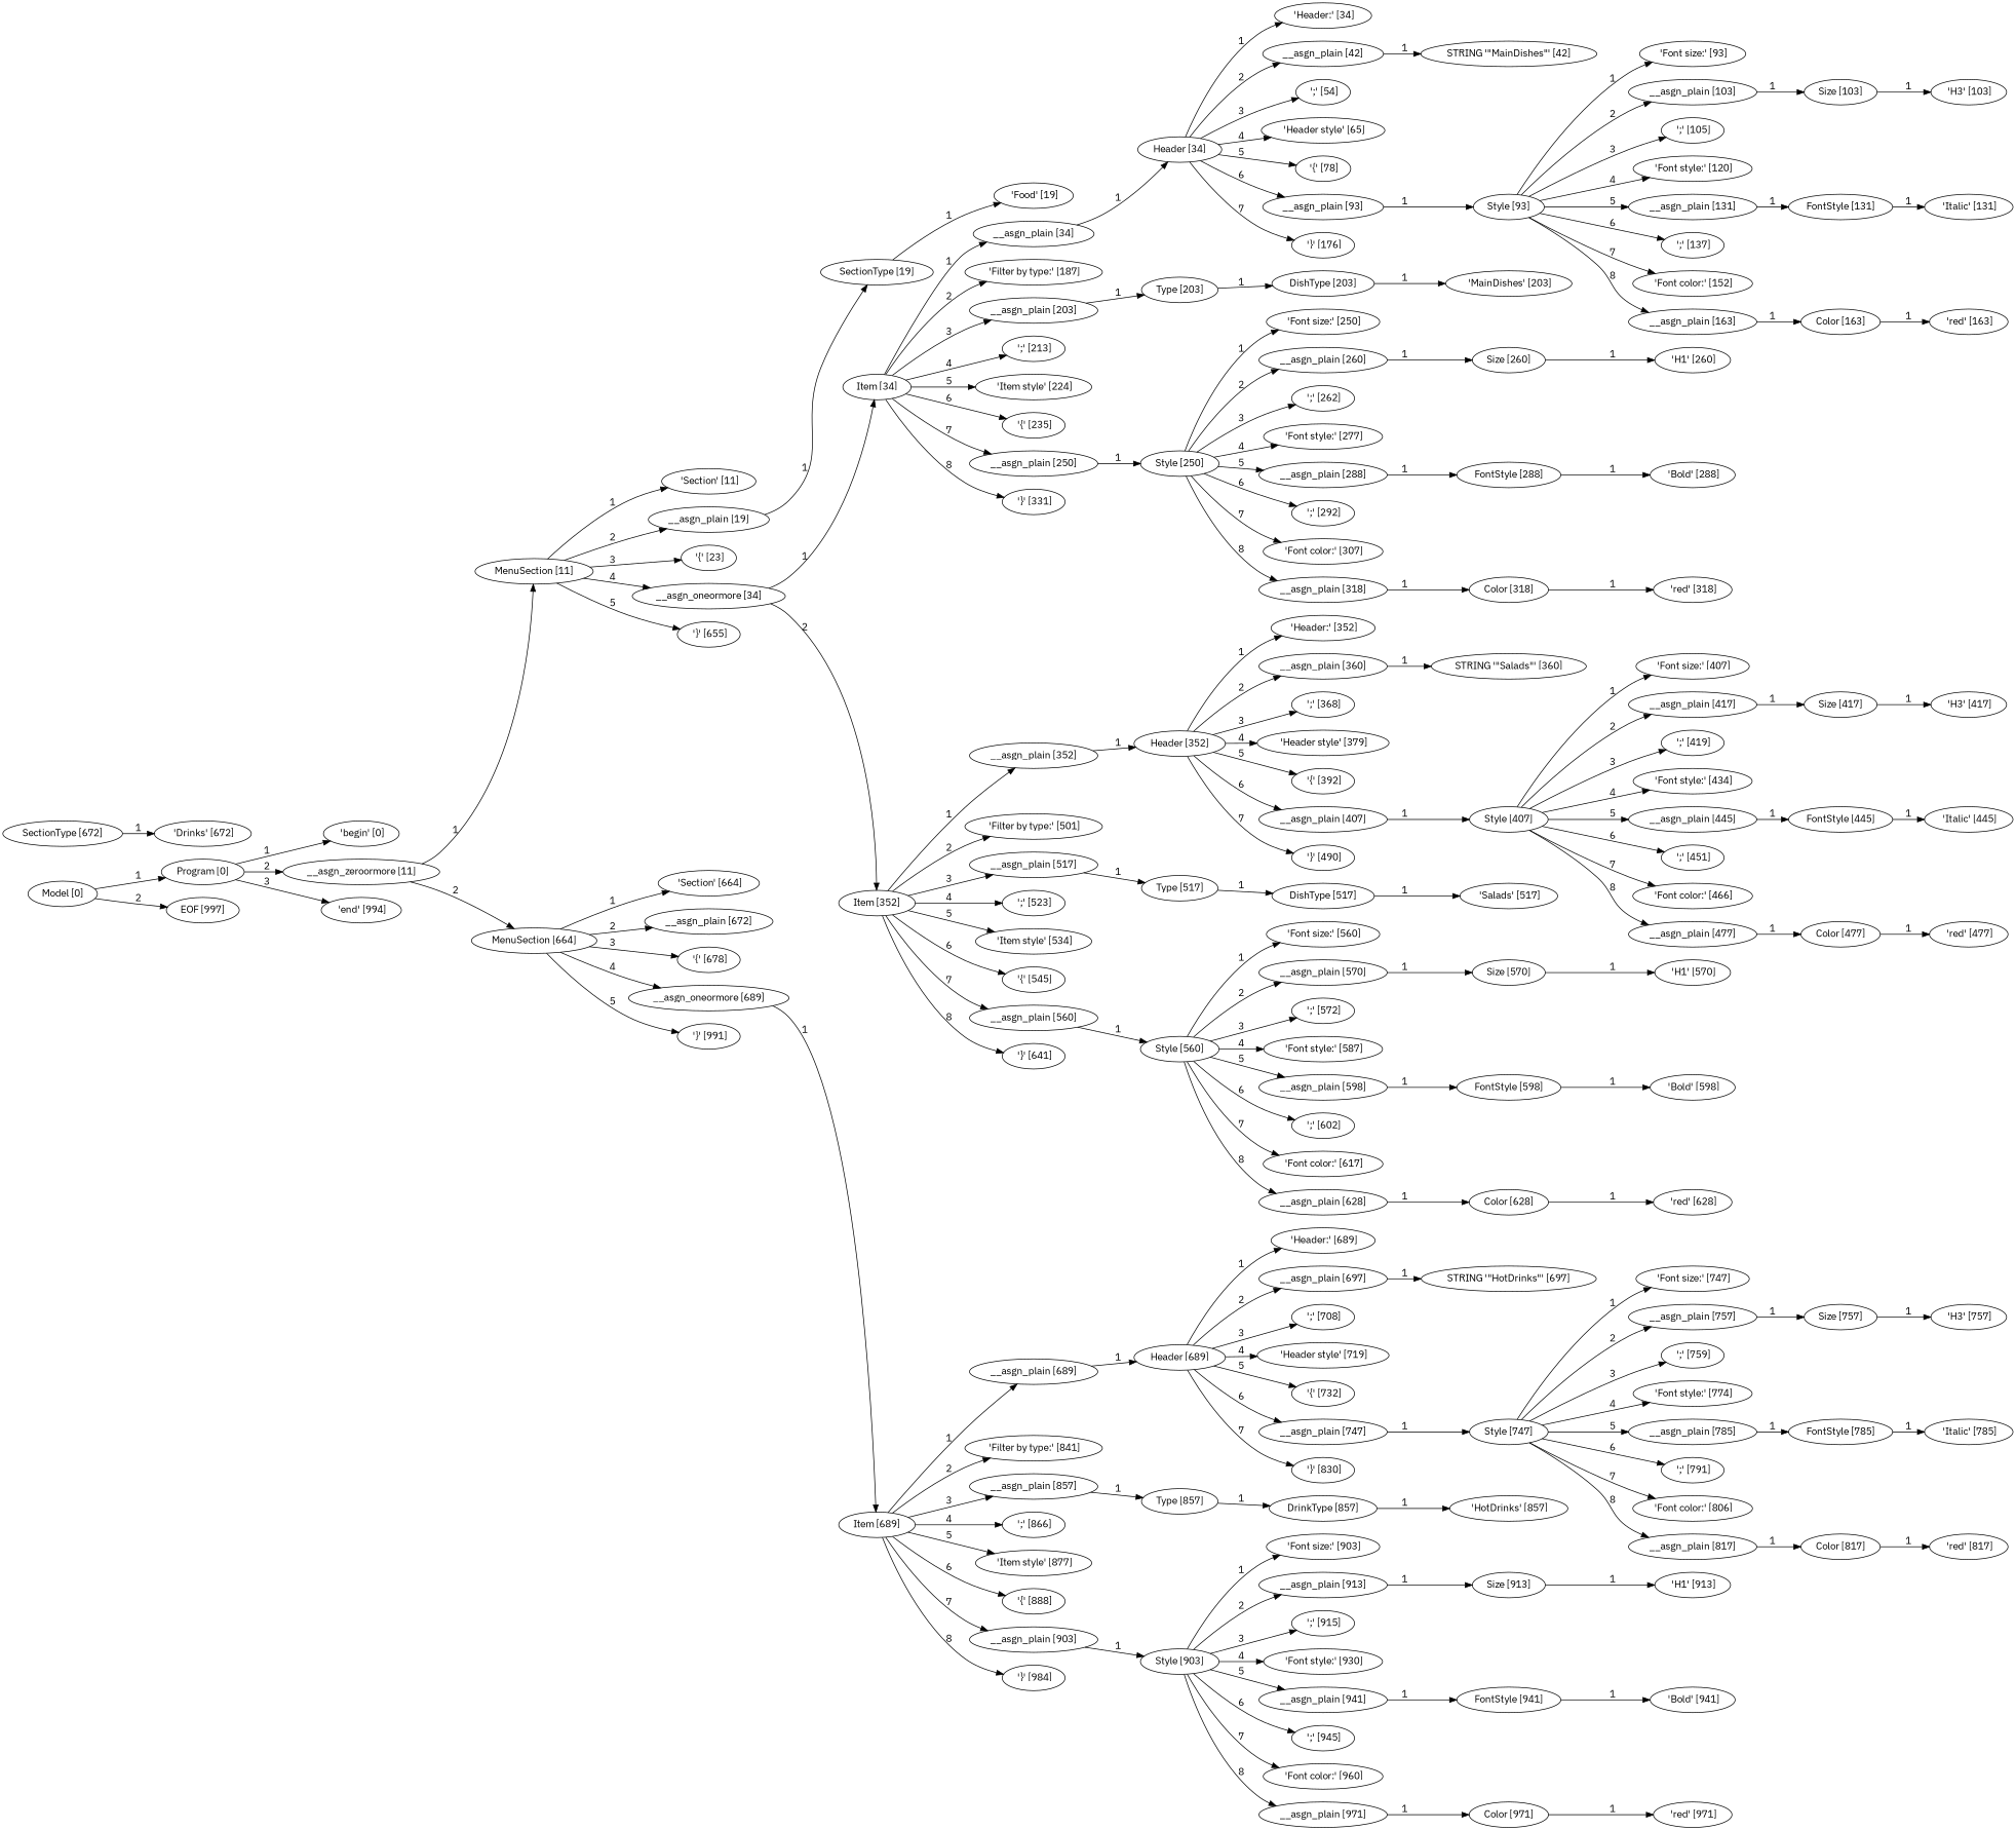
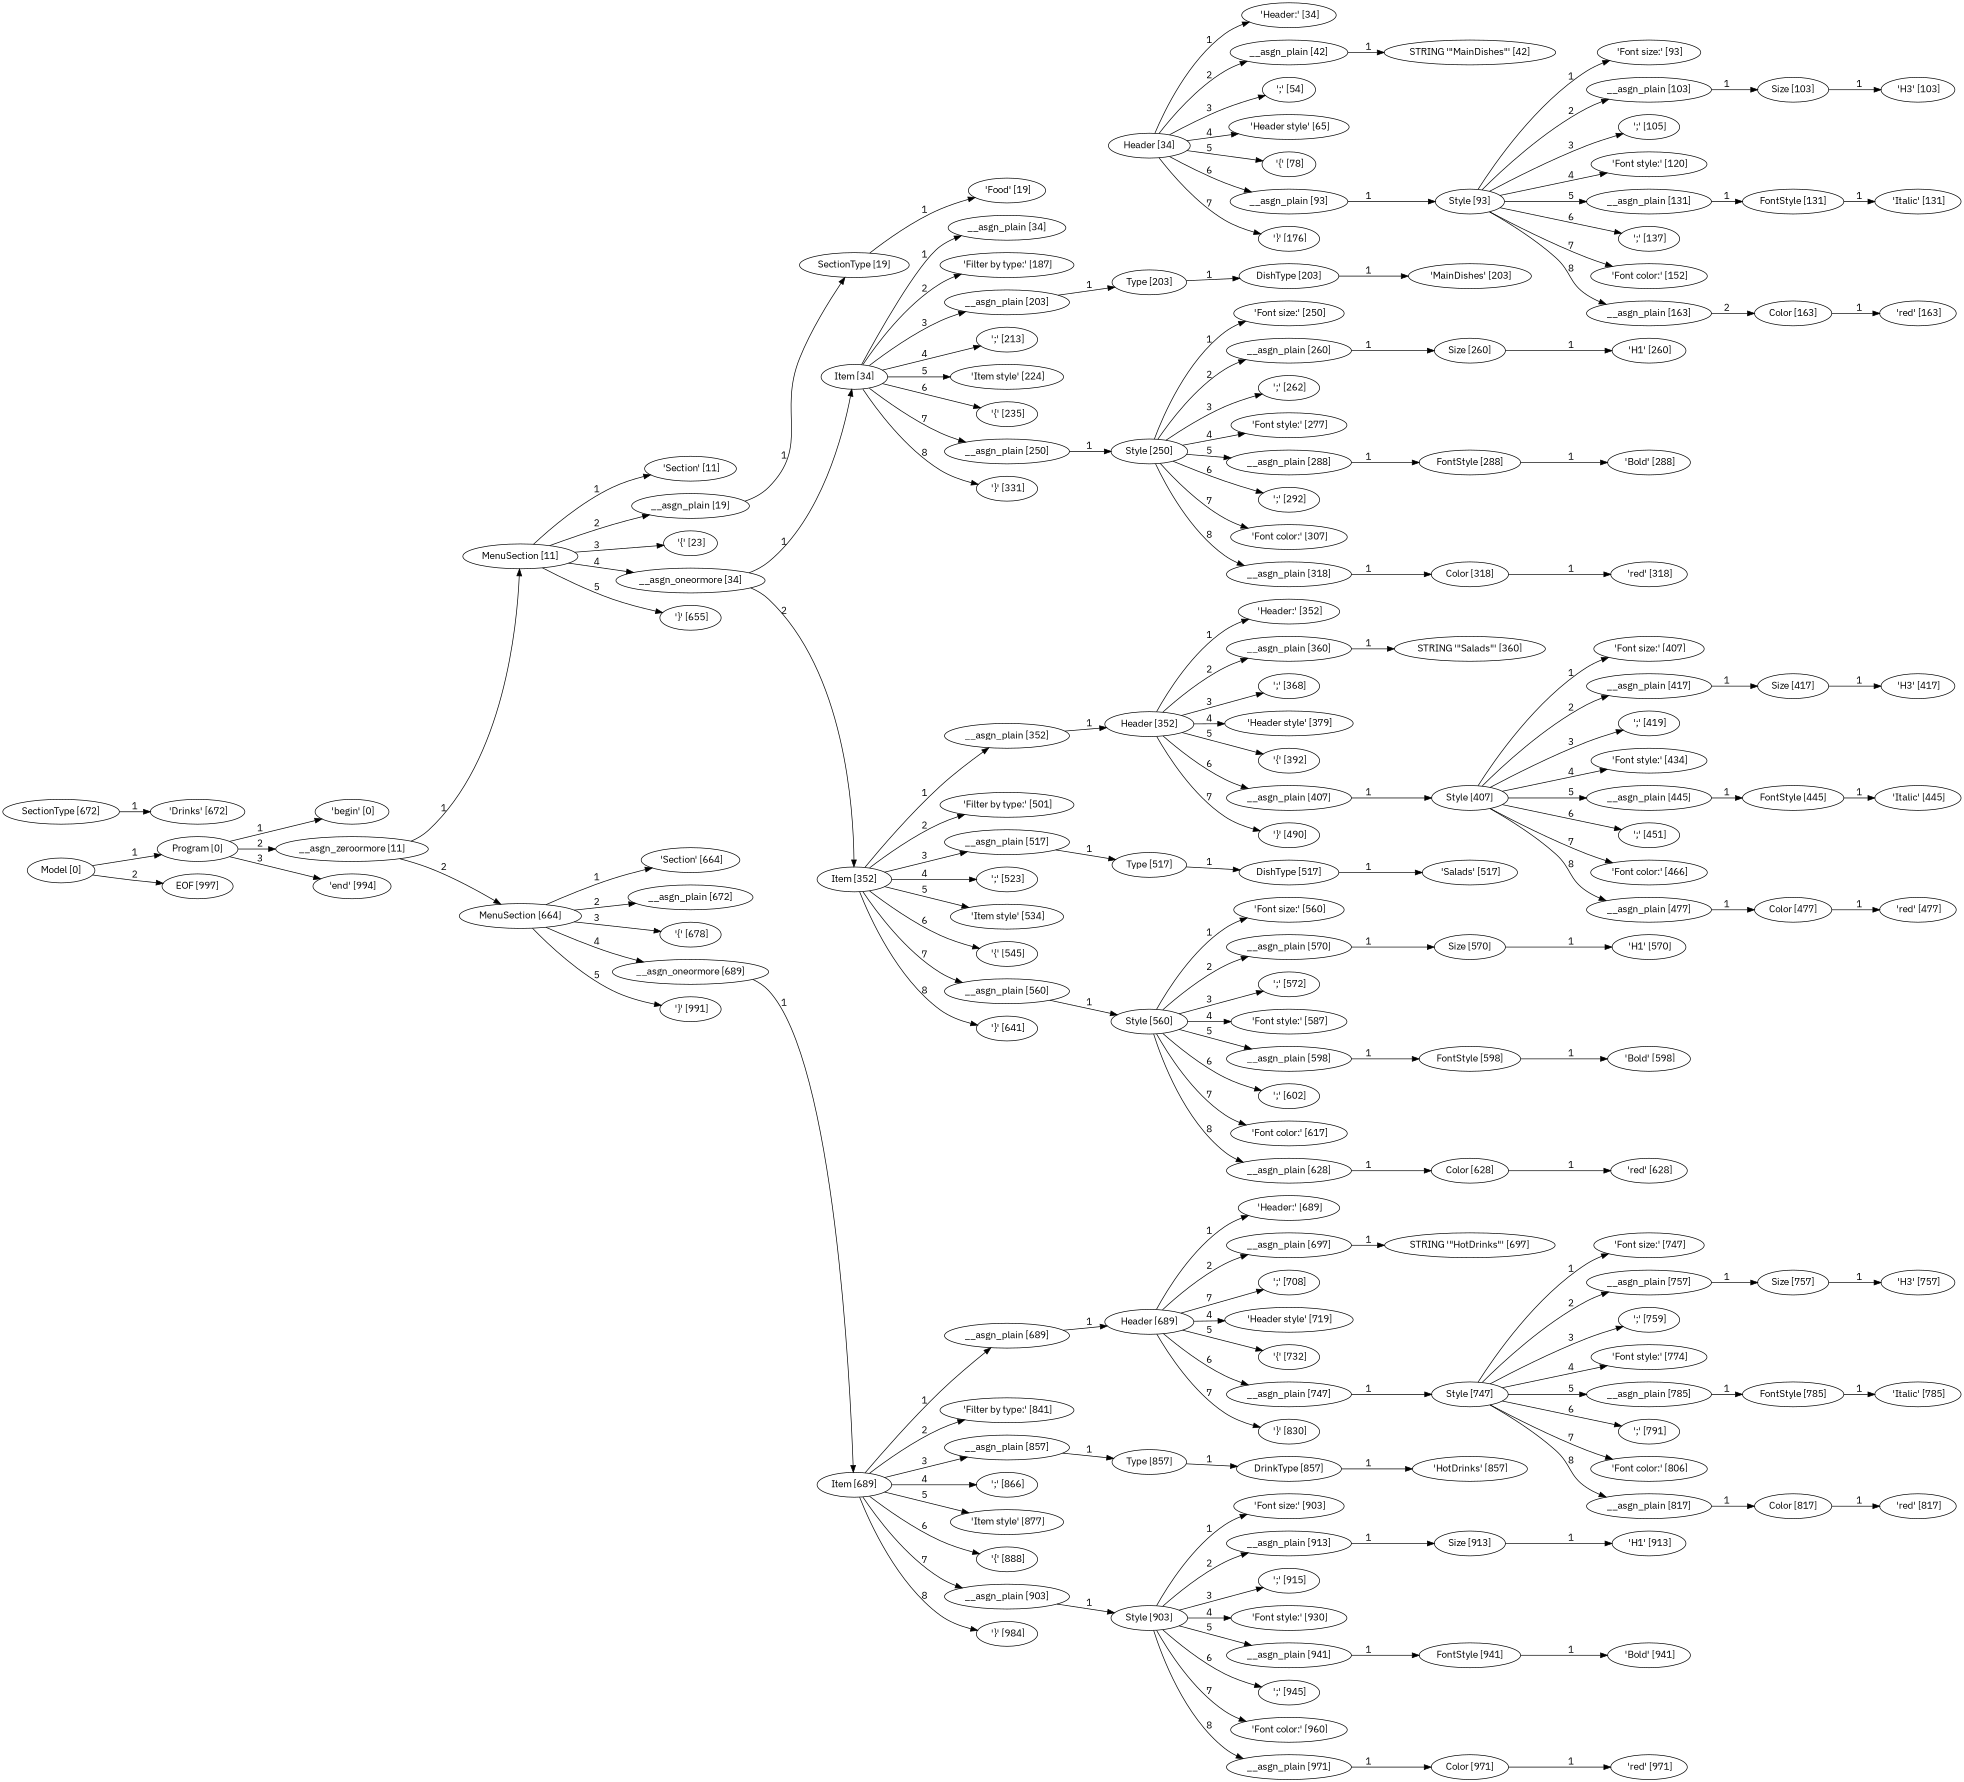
  digraph {
    fontname="IBM Plex Sans"
    rankdir=LR
    node [fontname="IBM Plex Sans"]
    edge [fontname="IBM Plex Sans"]
    n1 [label="Model [0]"]
    n2 [label="Program [0]"]
    n3 [label="EOF [997]"]
    n4 [label=" 'begin' [0]"]
    n5 [label="__asgn_zeroormore [11]"]
    n6 [label=" 'end' [994]"]
    n7 [label="MenuSection [11]"]
    n8 [label="MenuSection [664]"]
    n9 [label=" 'Section' [11]"]
    n10 [label="__asgn_plain [19]"]
    n11 [label=" '{' [23]"]
    n12 [label="__asgn_oneormore [34]"]
    n13 [label=" '}' [655]"]
    n14 [label=" 'Section' [664]"]
    n15 [label="__asgn_plain [672]"]
    n16 [label=" '{' [678]"]
    n17 [label="__asgn_oneormore [689]"]
    n18 [label=" '}' [991]"]
    n19 [label="SectionType [19]"]
    n20 [label="Item [34]"]
    n21 [label="Item [352]"]
    n22 [label=" 'Food' [19]"]
    n23 [label="__asgn_plain [34]"]
    n24 [label=" 'Filter by type:' [187]"]
    n25 [label="__asgn_plain [203]"]
    n26 [label=" ';' [213]"]
    n27 [label=" 'Item style' [224]"]
    n28 [label=" '{' [235]"]
    n29 [label="__asgn_plain [250]"]
    n30 [label=" '}' [331]"]
    n31 [label="__asgn_plain [352]"]
    n32 [label=" 'Filter by type:' [501]"]
    n33 [label="__asgn_plain [517]"]
    n34 [label=" ';' [523]"]
    n35 [label=" 'Item style' [534]"]
    n36 [label=" '{' [545]"]
    n37 [label="__asgn_plain [560]"]
    n38 [label=" '}' [641]"]
    n39 [label="Header [34]"]
    n40 [label="Type [203]"]
    n41 [label="Style [250]"]
    n42 [label=" 'Header:' [34]"]
    n43 [label="__asgn_plain [42]"]
    n44 [label=" ';' [54]"]
    n45 [label=" 'Header style' [65]"]
    n46 [label=" '{' [78]"]
    n47 [label="__asgn_plain [93]"]
    n48 [label=" '}' [176]"]
    n49 [label="STRING '\"MainDishes\"' [42]"]
    n50 [label="Style [93]"]
    n51 [label=" 'Font size:' [93]"]
    n52 [label="__asgn_plain [103]"]
    n53 [label=" ';' [105]"]
    n54 [label=" 'Font style:' [120]"]
    n55 [label="__asgn_plain [131]"]
    n56 [label=" ';' [137]"]
    n57 [label=" 'Font color:' [152]"]
    n58 [label="__asgn_plain [163]"]
    n59 [label="Size [103]"]
    n60 [label="FontStyle [131]"]
    n61 [label="Color [163]"]
    n62 [label=" 'H3' [103]"]
    n63 [label=" 'Italic' [131]"]
    n64 [label=" 'red' [163]"]
    n65 [label="DishType [203]"]
    n66 [label=" 'MainDishes' [203]"]
    n67 [label=" 'Font size:' [250]"]
    n68 [label="__asgn_plain [260]"]
    n69 [label=" ';' [262]"]
    n70 [label=" 'Font style:' [277]"]
    n71 [label="__asgn_plain [288]"]
    n72 [label=" ';' [292]"]
    n73 [label=" 'Font color:' [307]"]
    n74 [label="__asgn_plain [318]"]
    n75 [label="Size [260]"]
    n76 [label="FontStyle [288]"]
    n77 [label="Color [318]"]
    n78 [label=" 'H1' [260]"]
    n79 [label=" 'Bold' [288]"]
    n80 [label=" 'red' [318]"]
    n81 [label="Header [352]"]
    n82 [label="Type [517]"]
    n83 [label="Style [560]"]
    n84 [label=" 'Header:' [352]"]
    n85 [label="__asgn_plain [360]"]
    n86 [label=" ';' [368]"]
    n87 [label=" 'Header style' [379]"]
    n88 [label=" '{' [392]"]
    n89 [label="__asgn_plain [407]"]
    n90 [label=" '}' [490]"]
    n91 [label="STRING '\"Salads\"' [360]"]
    n92 [label="Style [407]"]
    n93 [label=" 'Font size:' [407]"]
    n94 [label="__asgn_plain [417]"]
    n95 [label=" ';' [419]"]
    n96 [label=" 'Font style:' [434]"]
    n97 [label="__asgn_plain [445]"]
    n98 [label=" ';' [451]"]
    n99 [label=" 'Font color:' [466]"]
    n100 [label="__asgn_plain [477]"]
    n101 [label="Size [417]"]
    n102 [label="FontStyle [445]"]
    n103 [label="Color [477]"]
    n104 [label=" 'H3' [417]"]
    n105 [label=" 'Italic' [445]"]
    n106 [label=" 'red' [477]"]
    n107 [label="DishType [517]"]
    n108 [label=" 'Salads' [517]"]
    n109 [label=" 'Font size:' [560]"]
    n110 [label="__asgn_plain [570]"]
    n111 [label=" ';' [572]"]
    n112 [label=" 'Font style:' [587]"]
    n113 [label="__asgn_plain [598]"]
    n114 [label=" ';' [602]"]
    n115 [label=" 'Font color:' [617]"]
    n116 [label="__asgn_plain [628]"]
    n117 [label="Size [570]"]
    n118 [label="FontStyle [598]"]
    n119 [label="Color [628]"]
    n120 [label=" 'H1' [570]"]
    n121 [label=" 'Bold' [598]"]
    n122 [label=" 'red' [628]"]
    n123 [label="Item [689]"]
    n124 [label="SectionType [672]"]
    n125 [label=" 'Drinks' [672]"]
    n126 [label="__asgn_plain [689]"]
    n127 [label=" 'Filter by type:' [841]"]
    n128 [label="__asgn_plain [857]"]
    n129 [label=" ';' [866]"]
    n130 [label=" 'Item style' [877]"]
    n131 [label=" '{' [888]"]
    n132 [label="__asgn_plain [903]"]
    n133 [label=" '}' [984]"]
    n134 [label="Header [689]"]
    n135 [label="Type [857]"]
    n136 [label="Style [903]"]
    n137 [label=" 'Header:' [689]"]
    n138 [label="__asgn_plain [697]"]
    n139 [label=" ';' [708]"]
    n140 [label=" 'Header style' [719]"]
    n141 [label=" '{' [732]"]
    n142 [label="__asgn_plain [747]"]
    n143 [label=" '}' [830]"]
    n144 [label="STRING '\"HotDrinks\"' [697]"]
    n145 [label="Style [747]"]
    n146 [label=" 'Font size:' [747]"]
    n147 [label="__asgn_plain [757]"]
    n148 [label=" ';' [759]"]
    n149 [label=" 'Font style:' [774]"]
    n150 [label="__asgn_plain [785]"]
    n151 [label=" ';' [791]"]
    n152 [label=" 'Font color:' [806]"]
    n153 [label="__asgn_plain [817]"]
    n154 [label="Size [757]"]
    n155 [label="FontStyle [785]"]
    n156 [label="Color [817]"]
    n157 [label=" 'H3' [757]"]
    n158 [label=" 'Italic' [785]"]
    n159 [label=" 'red' [817]"]
    n160 [label="DrinkType [857]"]
    n161 [label=" 'HotDrinks' [857]"]
    n162 [label=" 'Font size:' [903]"]
    n163 [label="__asgn_plain [913]"]
    n164 [label=" ';' [915]"]
    n165 [label=" 'Font style:' [930]"]
    n166 [label="__asgn_plain [941]"]
    n167 [label=" ';' [945]"]
    n168 [label=" 'Font color:' [960]"]
    n169 [label="__asgn_plain [971]"]
    n170 [label="Size [913]"]
    n171 [label="FontStyle [941]"]
    n172 [label="Color [971]"]
    n173 [label=" 'H1' [913]"]
    n174 [label=" 'Bold' [941]"]
    n175 [label=" 'red' [971]"]
    n1 -> n2 [label=1]
    n1 -> n3 [label=2]
    n2 -> n4 [label=1]
    n2 -> n5 [label=2]
    n2 -> n6 [label=3]
    n5 -> n7 [label=1]
    n5 -> n8 [label=2]
    n7 -> n9 [label=1]
    n7 -> n10 [label=2]
    n7 -> n11 [label=3]
    n7 -> n12 [label=4]
    n7 -> n13 [label=5]
    n8 -> n14 [label=1]
    n8 -> n15 [label=2]
    n8 -> n16 [label=3]
    n8 -> n17 [label=4]
    n8 -> n18 [label=5]
    n10 -> n19 [label=1]
    n12 -> n20 [label=1]
    n12 -> n21 [label=2]
    n17 -> n123 [label=1]
    n19 -> n22 [label=1]
    n20 -> n23 [label=1]
    n20 -> n24 [label=2]
    n20 -> n25 [label=3]
    n20 -> n26 [label=4]
    n20 -> n27 [label=5]
    n20 -> n28 [label=6]
    n20 -> n29 [label=7]
    n20 -> n30 [label=8]
    n21 -> n31 [label=1]
    n21 -> n32 [label=2]
    n21 -> n33 [label=3]
    n21 -> n34 [label=4]
    n21 -> n35 [label=5]
    n21 -> n36 [label=6]
    n21 -> n37 [label=7]
    n21 -> n38 [label=8]
-   n23 -> n39 [label=1]
    n25 -> n40 [label=1]
    n29 -> n41 [label=1]
    n31 -> n81 [label=1]
    n33 -> n82 [label=1]
    n37 -> n83 [label=1]
    n39 -> n42 [label=1]
    n39 -> n43 [label=2]
    n39 -> n44 [label=3]
    n39 -> n45 [label=4]
    n39 -> n46 [label=5]
    n39 -> n47 [label=6]
    n39 -> n48 [label=7]
    n40 -> n65 [label=1]
    n41 -> n67 [label=1]
    n41 -> n68 [label=2]
    n41 -> n69 [label=3]
    n41 -> n70 [label=4]
    n41 -> n71 [label=5]
    n41 -> n72 [label=6]
    n41 -> n73 [label=7]
    n41 -> n74 [label=8]
    n43 -> n49 [label=1]
    n47 -> n50 [label=1]
    n50 -> n51 [label=1]
    n50 -> n52 [label=2]
    n50 -> n53 [label=3]
    n50 -> n54 [label=4]
    n50 -> n55 [label=5]
    n50 -> n56 [label=6]
    n50 -> n57 [label=7]
    n50 -> n58 [label=8]
    n52 -> n59 [label=1]
    n55 -> n60 [label=1]
-   n58 -> n61 [label=1]
+   n58 -> n61 [label=2]
    n59 -> n62 [label=1]
    n60 -> n63 [label=1]
    n61 -> n64 [label=1]
    n65 -> n66 [label=1]
    n68 -> n75 [label=1]
    n71 -> n76 [label=1]
    n74 -> n77 [label=1]
    n75 -> n78 [label=1]
    n76 -> n79 [label=1]
    n77 -> n80 [label=1]
    n81 -> n84 [label=1]
    n81 -> n85 [label=2]
    n81 -> n86 [label=3]
    n81 -> n87 [label=4]
    n81 -> n88 [label=5]
    n81 -> n89 [label=6]
    n81 -> n90 [label=7]
    n82 -> n107 [label=1]
    n83 -> n109 [label=1]
    n83 -> n110 [label=2]
    n83 -> n111 [label=3]
    n83 -> n112 [label=4]
    n83 -> n113 [label=5]
    n83 -> n114 [label=6]
    n83 -> n115 [label=7]
    n83 -> n116 [label=8]
    n85 -> n91 [label=1]
    n89 -> n92 [label=1]
    n92 -> n93 [label=1]
    n92 -> n94 [label=2]
    n92 -> n95 [label=3]
    n92 -> n96 [label=4]
    n92 -> n97 [label=5]
    n92 -> n98 [label=6]
    n92 -> n99 [label=7]
    n92 -> n100 [label=8]
    n94 -> n101 [label=1]
    n97 -> n102 [label=1]
    n100 -> n103 [label=1]
    n101 -> n104 [label=1]
    n102 -> n105 [label=1]
    n103 -> n106 [label=1]
    n107 -> n108 [label=1]
    n110 -> n117 [label=1]
    n113 -> n118 [label=1]
    n116 -> n119 [label=1]
    n117 -> n120 [label=1]
    n118 -> n121 [label=1]
    n119 -> n122 [label=1]
    n123 -> n126 [label=1]
    n123 -> n127 [label=2]
    n123 -> n128 [label=3]
    n123 -> n129 [label=4]
    n123 -> n130 [label=5]
    n123 -> n131 [label=6]
    n123 -> n132 [label=7]
    n123 -> n133 [label=8]
    n124 -> n125 [label=1]
    n126 -> n134 [label=1]
    n128 -> n135 [label=1]
    n132 -> n136 [label=1]
    n134 -> n137 [label=1]
    n134 -> n138 [label=2]
-   n134 -> n139 [label=3]
+   n134 -> n139 [label=7]
    n134 -> n140 [label=4]
    n134 -> n141 [label=5]
    n134 -> n142 [label=6]
    n134 -> n143 [label=7]
    n135 -> n160 [label=1]
    n136 -> n162 [label=1]
    n136 -> n163 [label=2]
    n136 -> n164 [label=3]
    n136 -> n165 [label=4]
    n136 -> n166 [label=5]
    n136 -> n167 [label=6]
    n136 -> n168 [label=7]
    n136 -> n169 [label=8]
    n138 -> n144 [label=1]
    n142 -> n145 [label=1]
    n145 -> n146 [label=1]
    n145 -> n147 [label=2]
    n145 -> n148 [label=3]
    n145 -> n149 [label=4]
    n145 -> n150 [label=5]
    n145 -> n151 [label=6]
    n145 -> n152 [label=7]
    n145 -> n153 [label=8]
    n147 -> n154 [label=1]
    n150 -> n155 [label=1]
    n153 -> n156 [label=1]
    n154 -> n157 [label=1]
    n155 -> n158 [label=1]
    n156 -> n159 [label=1]
    n160 -> n161 [label=1]
    n163 -> n170 [label=1]
    n166 -> n171 [label=1]
    n169 -> n172 [label=1]
    n170 -> n173 [label=1]
    n171 -> n174 [label=1]
    n172 -> n175 [label=1]
  }
